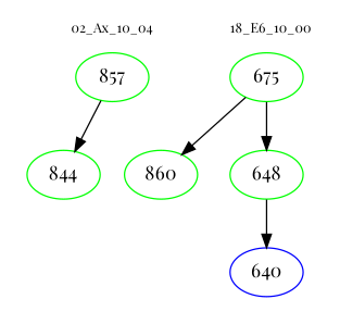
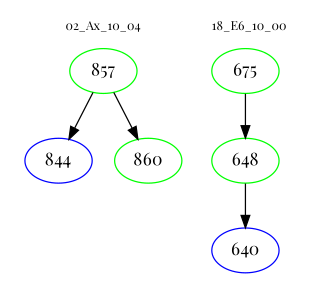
  digraph {
    fontname="Playfair Display"
    node [color=green fontname="Playfair Display"]
    edge [color=black fontname="Playfair Display"]
    n1 [label=857]
-   n2 [label=844]
+   n2 [color=blue label=844]
    n3 [label=860]
    n4 [label=648]
    n5 [color=blue label=640]
    n6 [label=675]
    subgraph cluster_1 {
      color=white
      fontsize=10
      label="02_Ax_10_04"
      n1
      n2
      n3
    }
    subgraph cluster_2 {
      color=white
      fontsize=10
      label="18_E6_10_00"
      n4
      n5
      n6
    }
    n1 -> n2
-   n6 -> n3
+   n1 -> n3
    n4 -> n5
    n6 -> n4
  }
